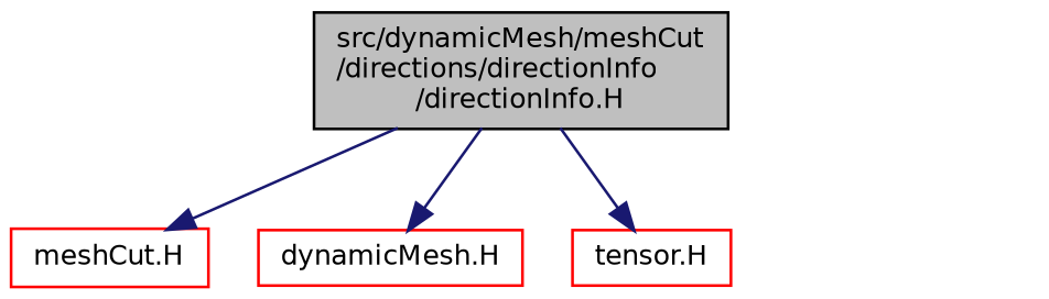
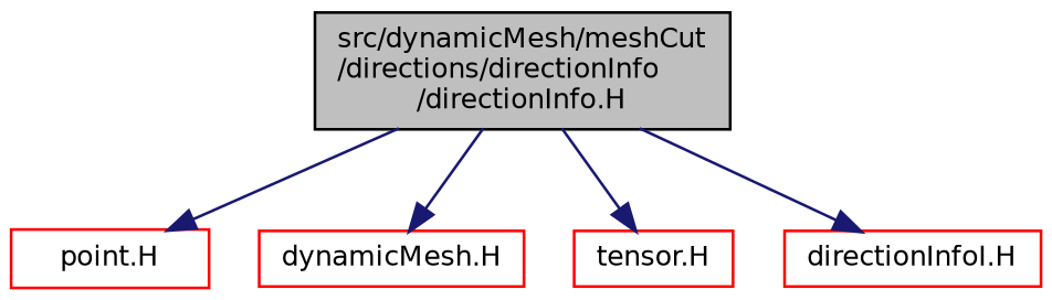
  digraph {
    node [color=red fontname=Helvetica fontsize=10 shape=record]
    edge [color=midnightblue fontname=Helvetica fontsize=10 labelfontname=Helvetica labelfontsize=10 style=solid]
    n1 [color=black fillcolor=grey75 fontcolor=black height=0.2 label="src/dynamicMesh/meshCut\l/directions/directionInfo\l/directionInfo.H" style=filled width=0.4]
-   n2 [height=0.2 label="meshCut.H" width=0.4]
+   n2 [height=0.2 label="point.H" width=0.4]
    n3 [height=0.2 label="dynamicMesh.H" width=0.4]
    n4 [height=0.2 label="tensor.H" width=0.4]
+   n5 [height=0.2 label="directionInfoI.H" width=0.4]
    n1 -> n2
    n1 -> n3
    n1 -> n4
+   n1 -> n5
  }
